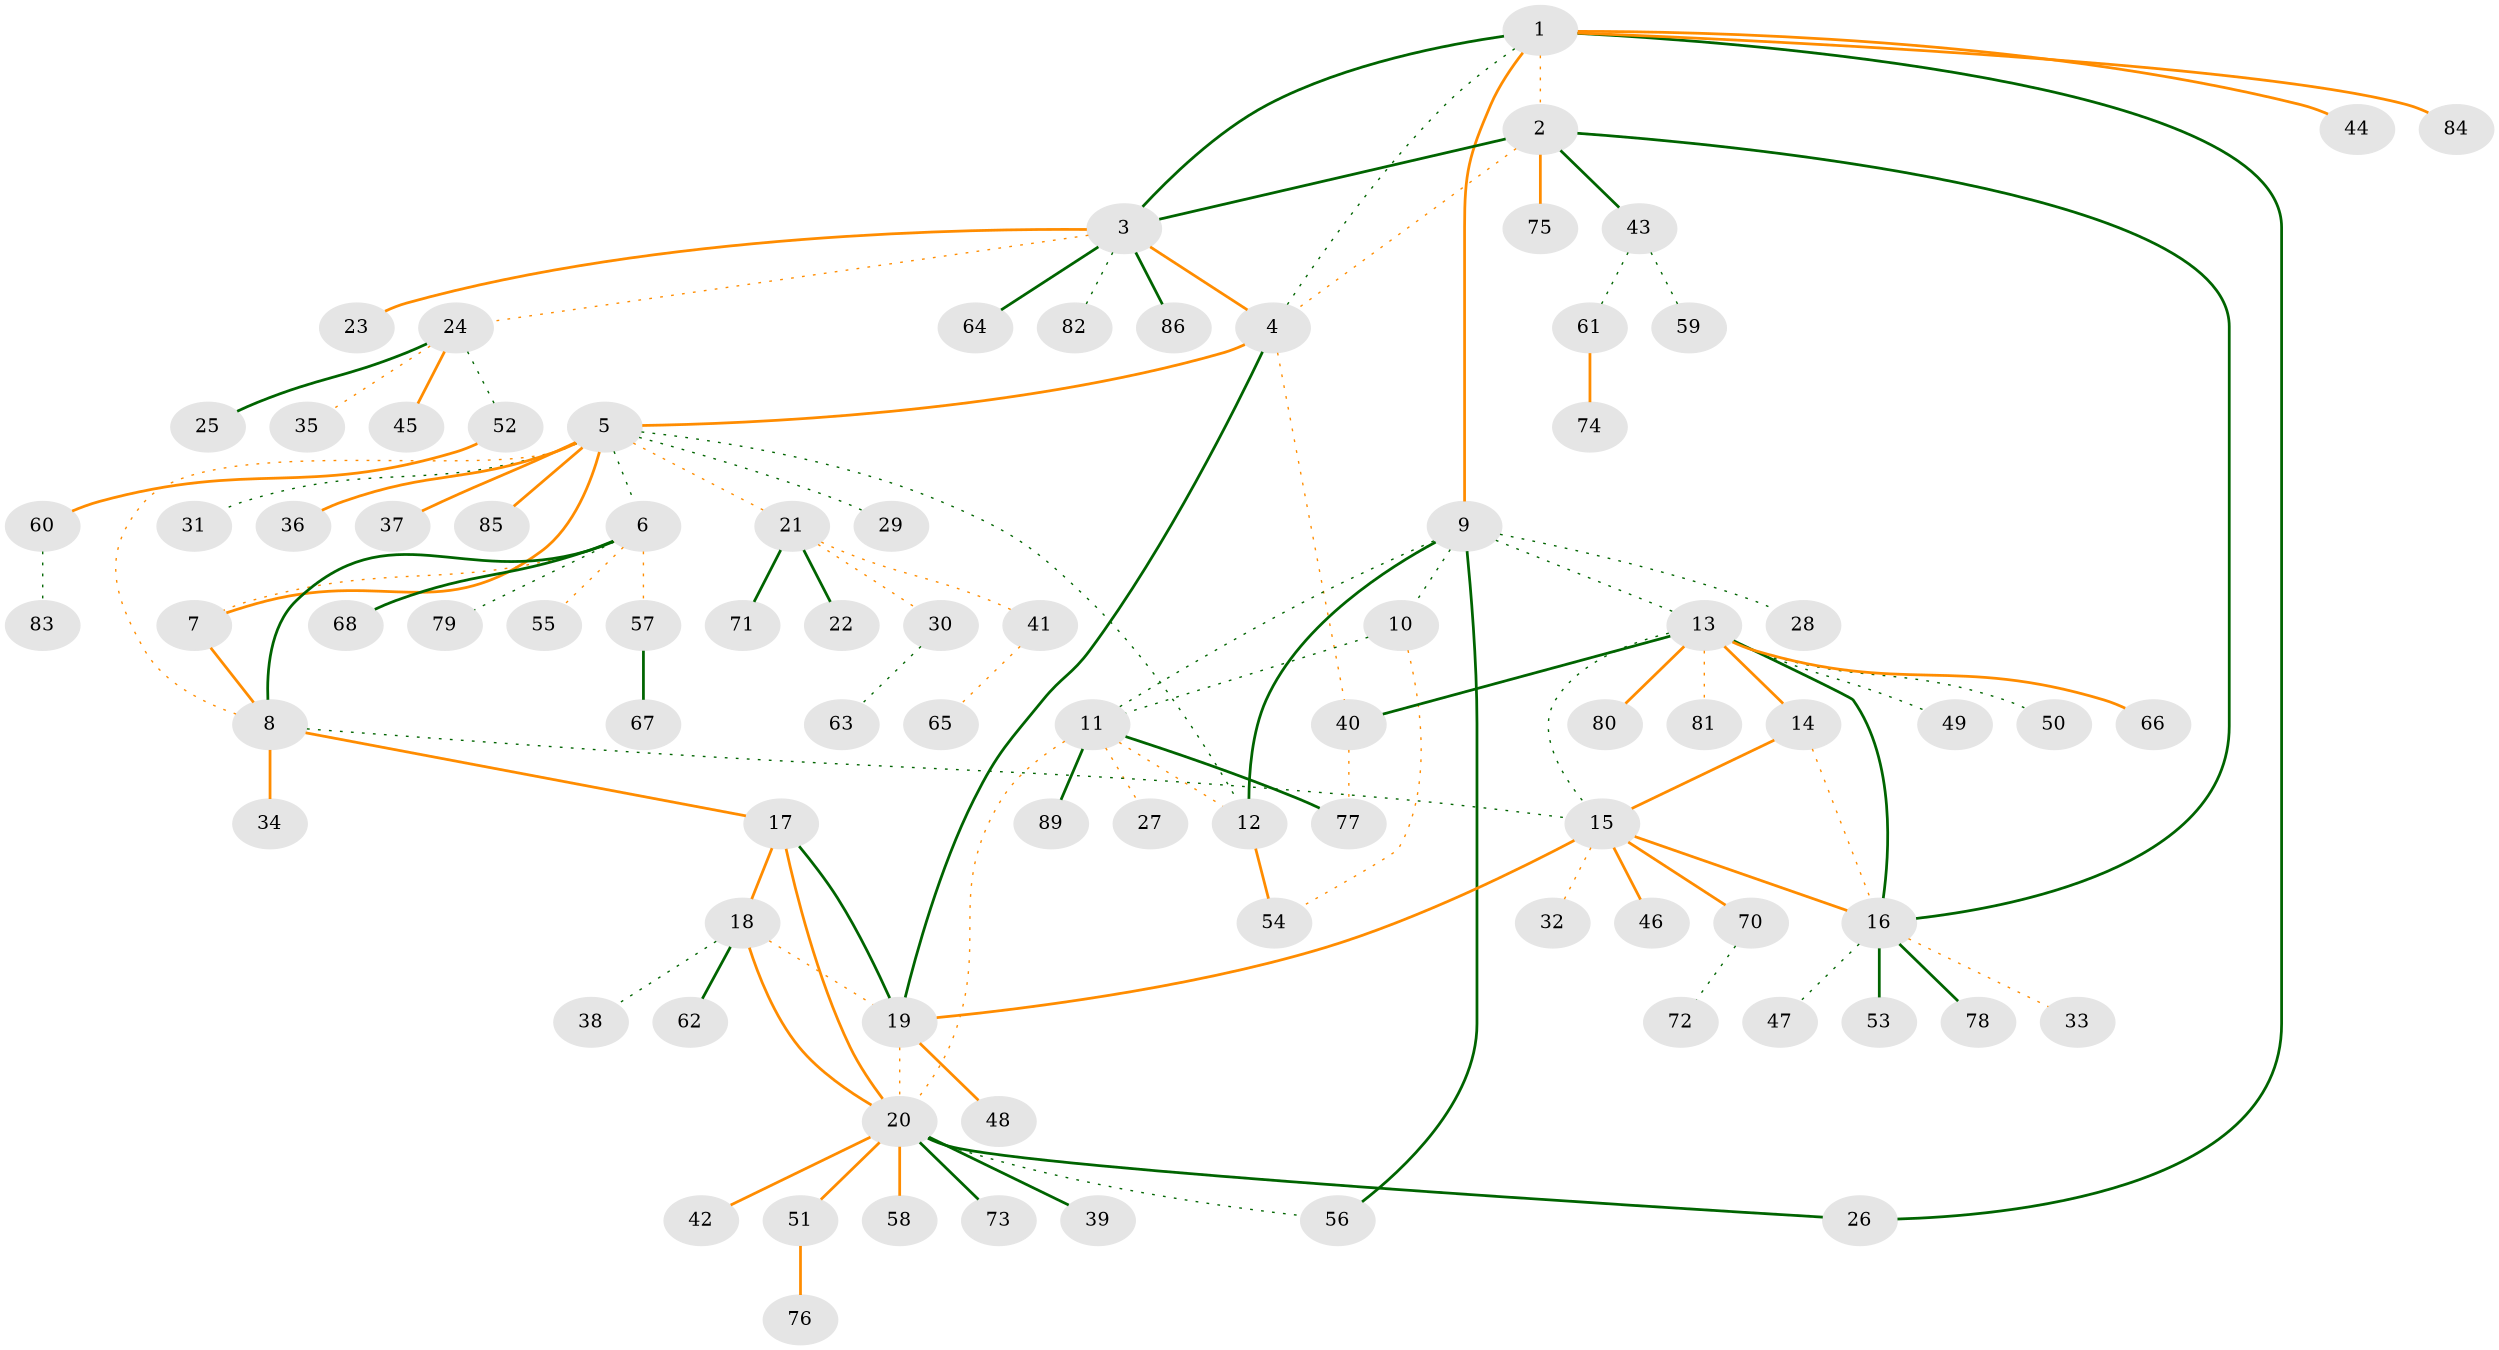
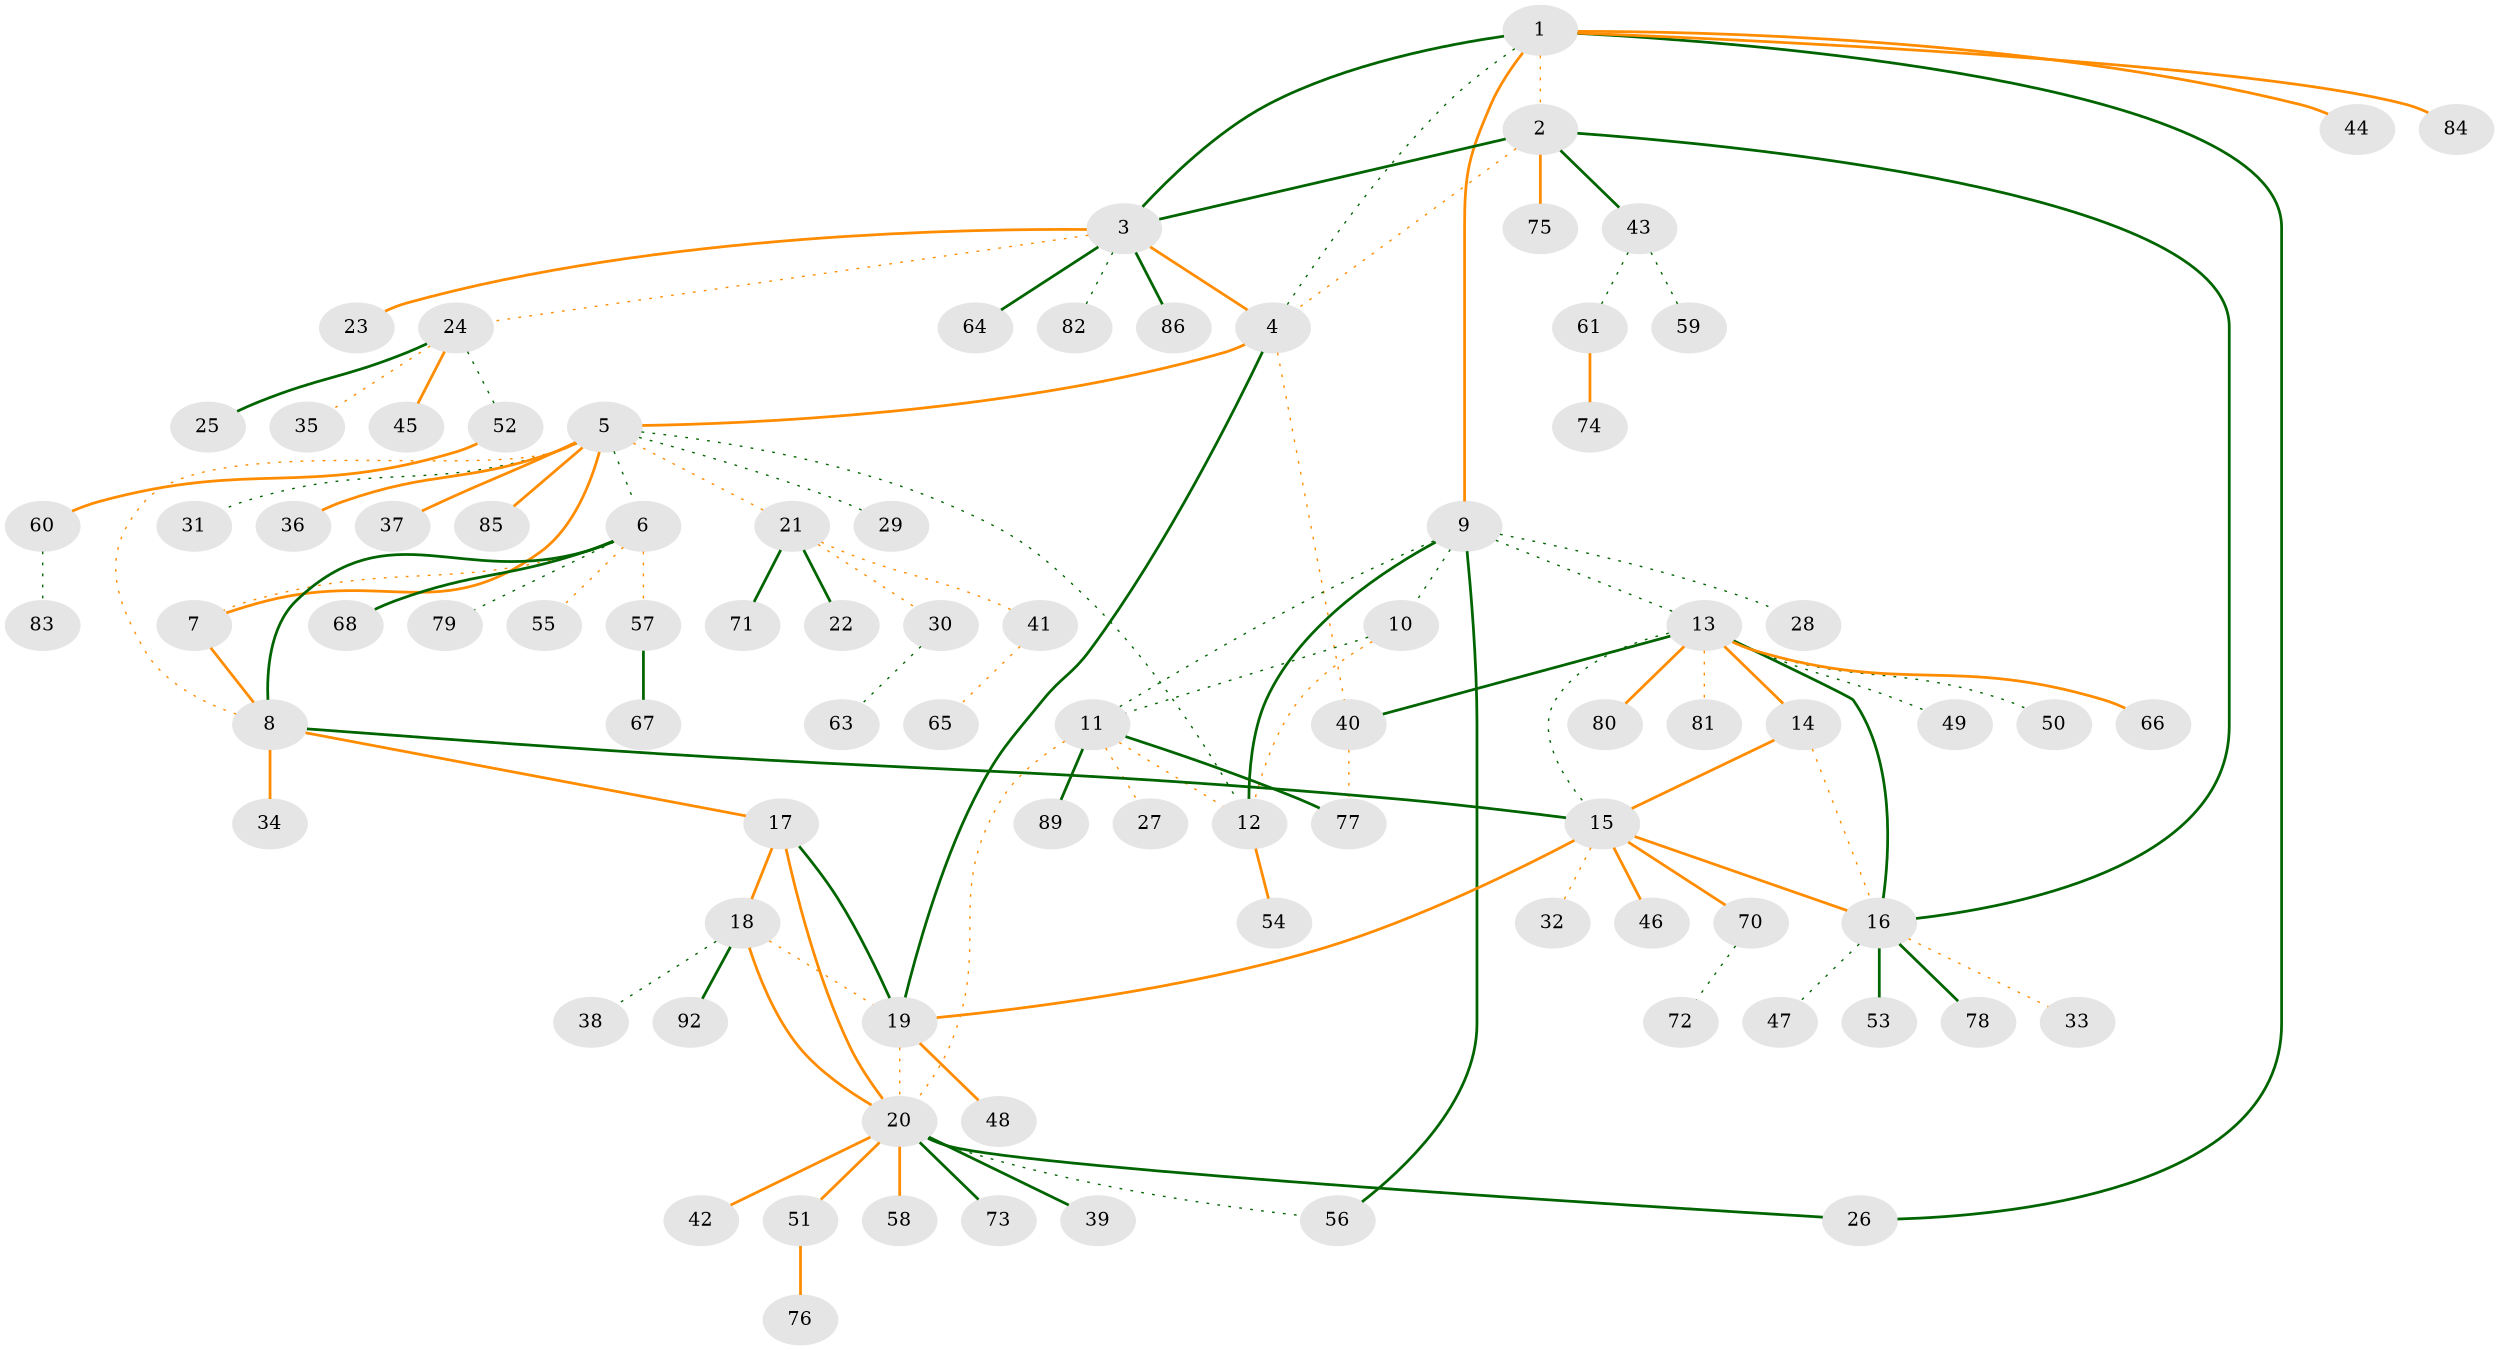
  graph {
    node [color=gray90 style=filled]
    edge [color=darkorange style=bold]
    1
    2
    3
    4
    9
    26
    44
    84
    16
    43
    75
    23
    24
    64
    82
    86
    5
    19
    40
    12
    10
    11
    13
    28
    56
    33
    47
    53
    78
    59
    61
    25
    35
    45
    52
    6
    7
    8
    21
    29
    31
    36
    37
    85
    20
    48
    77
    55
    57
    68
    79
    15
    17
    34
    54
    22
    30
    41
    71
    67
    32
    46
    70
    18
    27
    n66 [label=89]
    14
    49
    50
    66
    80
    81
    39
    42
    51
    58
    73
    72
    38
-   62
+   62 [label=92]
    76
    63
    65
    60
    74
    83
    1 -- 2 [style=dotted]
    1 -- 3 [color=darkgreen]
    1 -- 4 [color=darkgreen style=dotted]
    1 -- 9
    1 -- 26 [color=darkgreen]
    1 -- 44
    1 -- 84
    2 -- 3 [color=darkgreen]
    2 -- 4 [style=dotted]
    2 -- 16 [color=darkgreen]
    2 -- 43 [color=darkgreen]
    2 -- 75
    3 -- 4
    3 -- 23
    3 -- 24 [style=dotted]
    3 -- 64 [color=darkgreen]
    3 -- 82 [color=darkgreen style=dotted]
    3 -- 86 [color=darkgreen]
    4 -- 5
    4 -- 19 [color=darkgreen]
    4 -- 40 [style=dotted]
    9 -- 12 [color=darkgreen]
    9 -- 10 [color=darkgreen style=dotted]
    9 -- 11 [color=darkgreen style=dotted]
    9 -- 13 [color=darkgreen style=dotted]
    9 -- 28 [color=darkgreen style=dotted]
    9 -- 56 [color=darkgreen]
    16 -- 33 [style=dotted]
    16 -- 47 [color=darkgreen style=dotted]
    16 -- 53 [color=darkgreen]
    16 -- 78 [color=darkgreen]
    43 -- 59 [color=darkgreen style=dotted]
    43 -- 61 [color=darkgreen style=dotted]
    24 -- 25 [color=darkgreen]
    24 -- 35 [style=dotted]
    24 -- 45
    24 -- 52 [color=darkgreen style=dotted]
    5 -- 12 [color=darkgreen style=dotted]
    5 -- 6 [color=darkgreen style=dotted]
    5 -- 7
    5 -- 8 [style=dotted]
    5 -- 21 [style=dotted]
    5 -- 29 [color=darkgreen style=dotted]
    5 -- 31 [color=darkgreen style=dotted]
    5 -- 36
    5 -- 37
    5 -- 85
    19 -- 20 [style=dotted]
    19 -- 48
    40 -- 77 [style=dotted]
    12 -- 54
-   10 -- 54 [style=dotted]
+   10 -- 12 [style=dotted]
    10 -- 11 [color=darkgreen style=dotted]
    11 -- 12 [style=dotted]
    11 -- 20 [style=dotted]
    11 -- 77 [color=darkgreen]
    11 -- 27 [style=dotted]
    11 -- n66 [color=darkgreen]
    13 -- 16 [color=darkgreen]
    13 -- 40 [color=darkgreen]
    13 -- 15 [color=darkgreen style=dotted]
    13 -- 14
    13 -- 49 [color=darkgreen style=dotted]
    13 -- 50 [color=darkgreen style=dotted]
    13 -- 66
    13 -- 80
    13 -- 81 [style=dotted]
    61 -- 74
    52 -- 60
    6 -- 7 [style=dotted]
    6 -- 8 [color=darkgreen]
    6 -- 55 [style=dotted]
    6 -- 57 [style=dotted]
    6 -- 68 [color=darkgreen]
    6 -- 79 [color=darkgreen style=dotted]
    7 -- 8
-   8 -- 15 [color=darkgreen style=dotted]
+   8 -- 15 [color=darkgreen]
    8 -- 17
    8 -- 34
    21 -- 22 [color=darkgreen]
    21 -- 30 [style=dotted]
    21 -- 41 [style=dotted]
    21 -- 71 [color=darkgreen]
    20 -- 26 [color=darkgreen]
    20 -- 56 [color=darkgreen style=dotted]
    20 -- 39 [color=darkgreen]
    20 -- 42
    20 -- 51
    20 -- 58
    20 -- 73 [color=darkgreen]
    57 -- 67 [color=darkgreen]
    15 -- 16
    15 -- 19
    15 -- 32 [style=dotted]
    15 -- 46
    15 -- 70
    17 -- 19 [color=darkgreen]
    17 -- 20
    17 -- 18
    30 -- 63 [color=darkgreen style=dotted]
    41 -- 65 [style=dotted]
    70 -- 72 [color=darkgreen style=dotted]
    18 -- 19 [style=dotted]
    18 -- 20
    18 -- 38 [color=darkgreen style=dotted]
    18 -- 62 [color=darkgreen]
    14 -- 16 [style=dotted]
    14 -- 15
    51 -- 76
    60 -- 83 [color=darkgreen style=dotted]
  }
